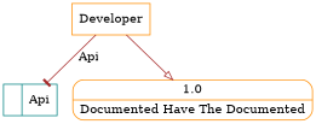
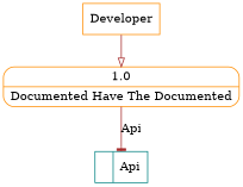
  digraph {
    node [color=darkorange]
    edge [color=brown]
    n1 [color=teal label="<f0>  |<f1> Api " shape=record]
    n2 [label=Developer shape=box]
    n3 [label="{<f0> 1.0|<f1> Documented Have The Documented }" shape=Mrecord]
    n2 -> n3 [arrowhead=onormal]
-   n2 -> n1 [arrowhead=tee label=Api]
+   n3 -> n1 [arrowhead=tee label=Api]
  }
